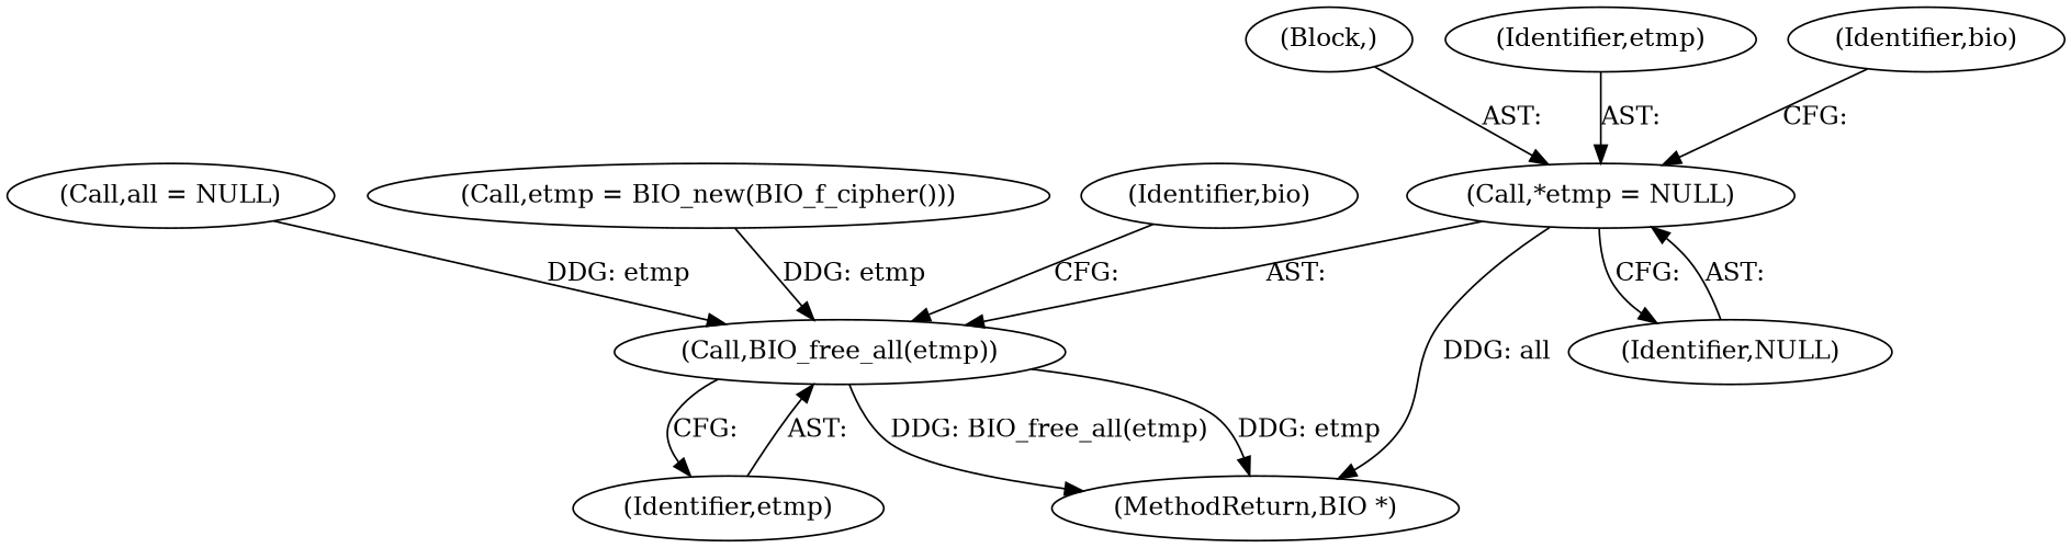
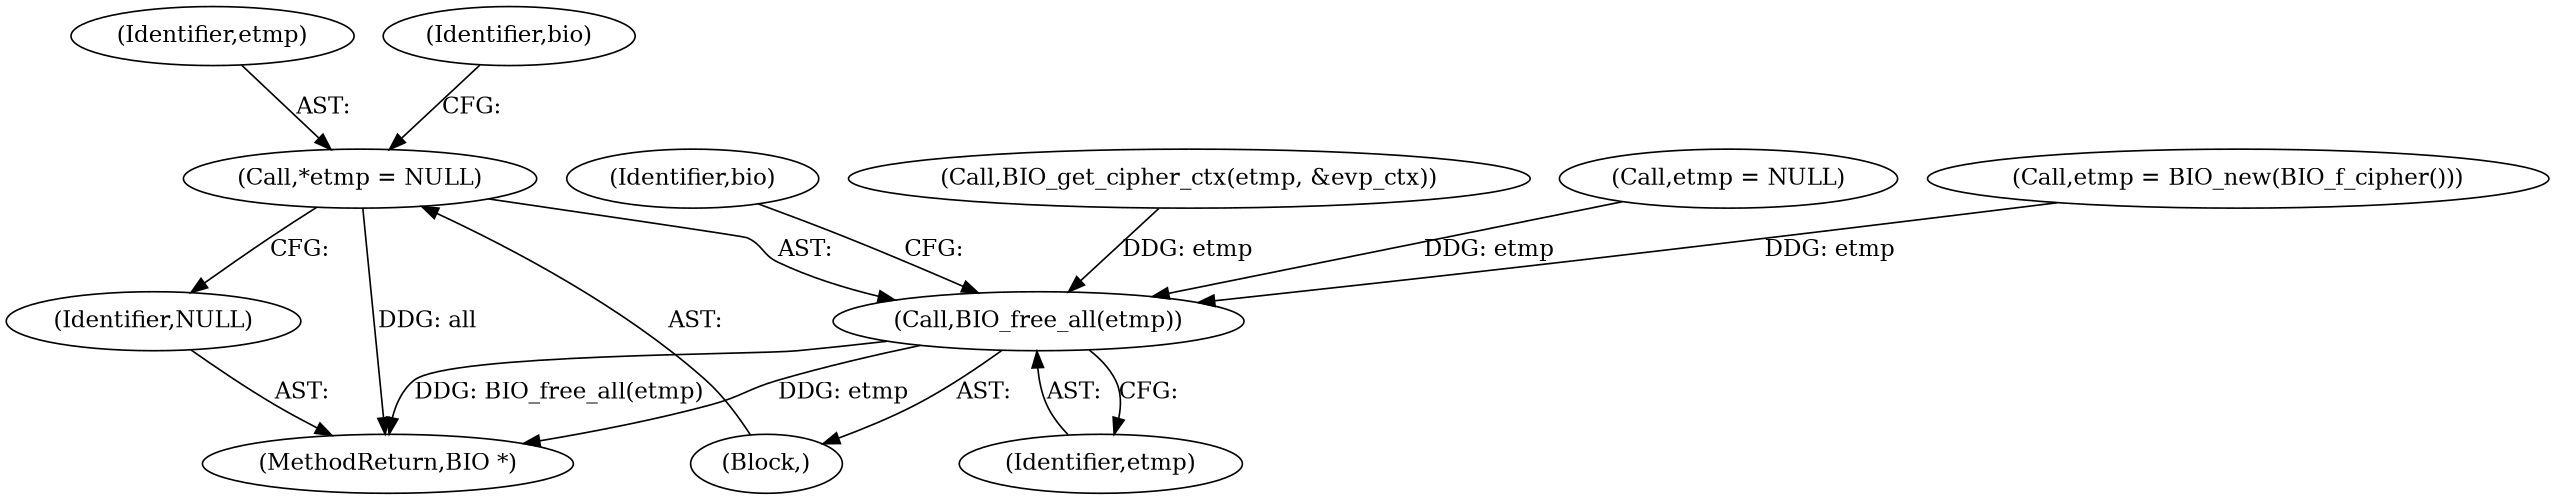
  digraph {
    n1 [label="(Call,*etmp = NULL)"]
    n2 [label="(Call,BIO_free_all(etmp))"]
    n3 [label="(Identifier,NULL)"]
    n4 [label="(MethodReturn,BIO *)"]
    n5 [label="(Block,)"]
    n6 [label="(Identifier,etmp)"]
+   n7 [label="(Call,BIO_get_cipher_ctx(etmp, &evp_ctx))"]
    n8 [label="(Identifier,etmp)"]
-   n9 [label="(Call,all = NULL)"]
+   n9 [label="(Call,etmp = NULL)"]
    n10 [label="(Call,etmp = BIO_new(BIO_f_cipher()))"]
    n11 [label="(Identifier,bio)"]
    n12 [label="(Identifier,bio)"]
    n1 -> n2 [label="AST: "]
    n1 -> n3 [label="CFG: "]
    n1 -> n4 [label="DDG: all"]
    n2 -> n4 [label="DDG: etmp"]
    n2 -> n4 [label="DDG: BIO_free_all(etmp)"]
+   n2 -> n5 [label="AST: "]
    n2 -> n6 [label="CFG: "]
-   n3 -> n1 [label="AST: "]
+   n3 -> n4 [label="AST: "]
    n5 -> n1 [label="AST: "]
    n6 -> n2 [label="AST: "]
+   n7 -> n2 [label="DDG: etmp"]
    n8 -> n1 [label="AST: "]
    n9 -> n2 [label="DDG: etmp"]
    n10 -> n2 [label="DDG: etmp"]
    n11 -> n2 [label="CFG: "]
    n12 -> n1 [label="CFG: "]
  }
